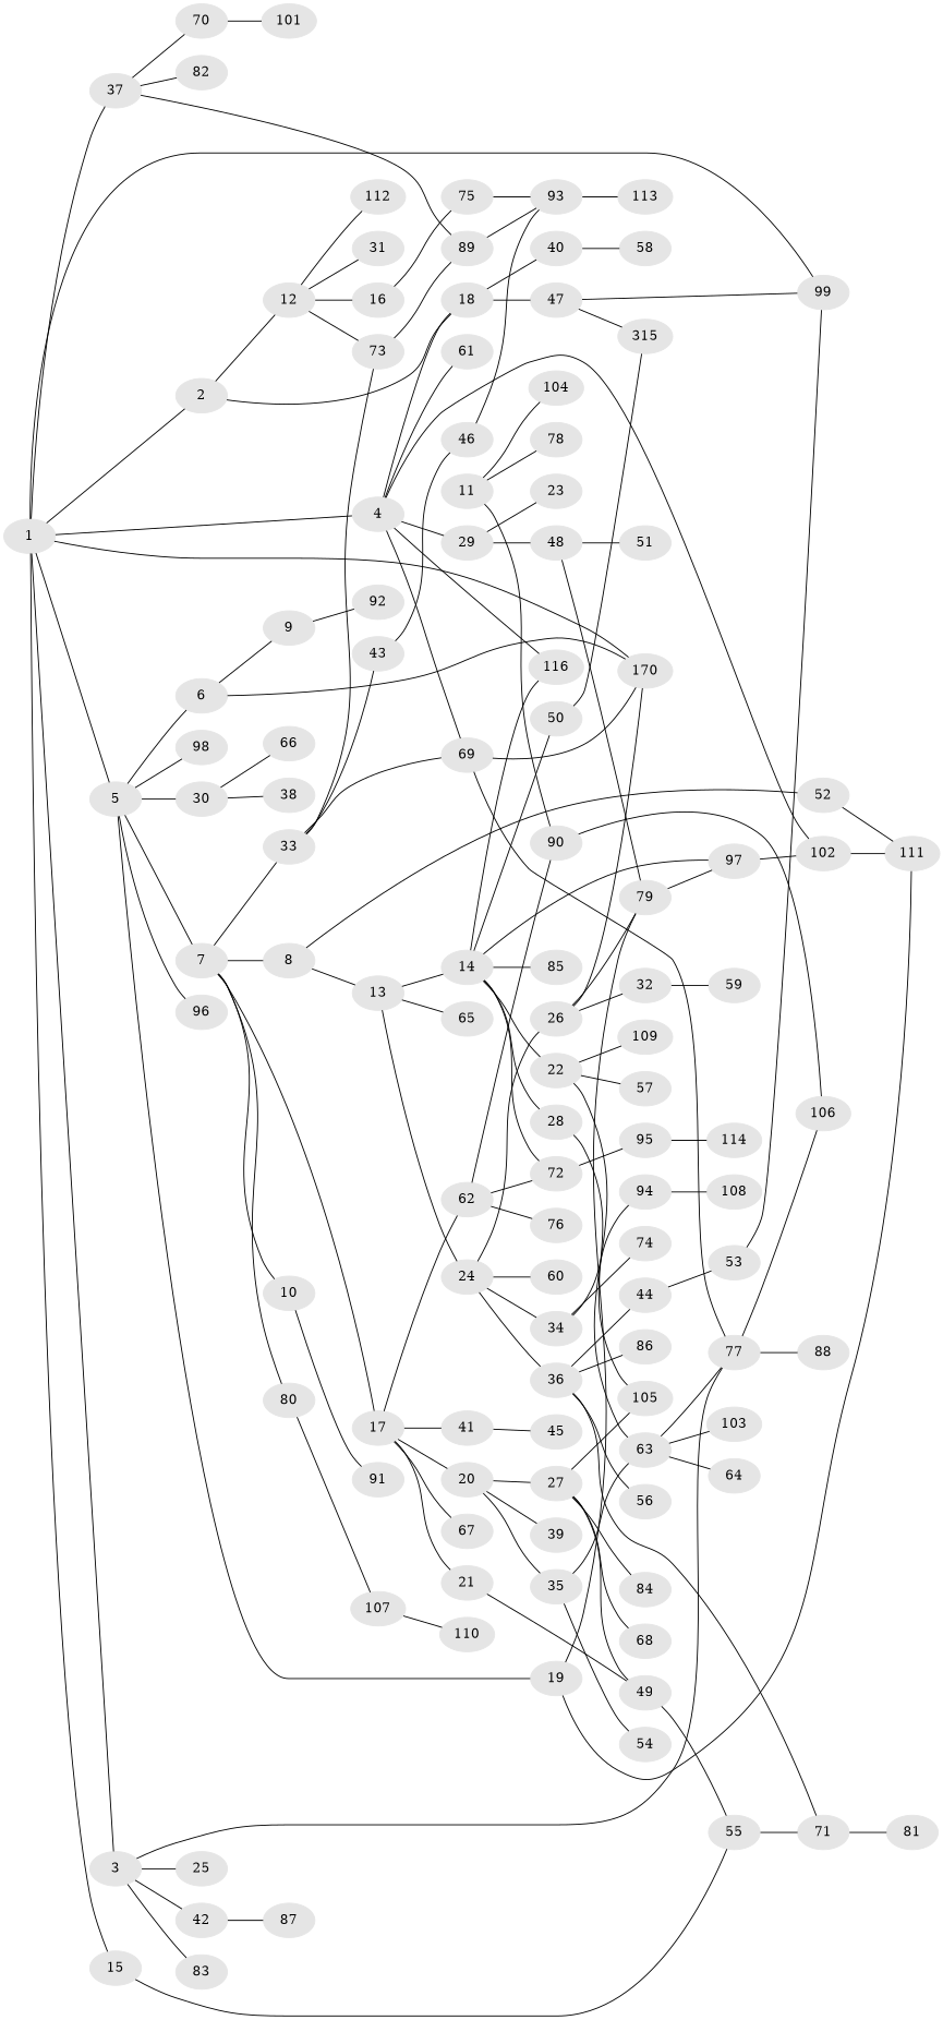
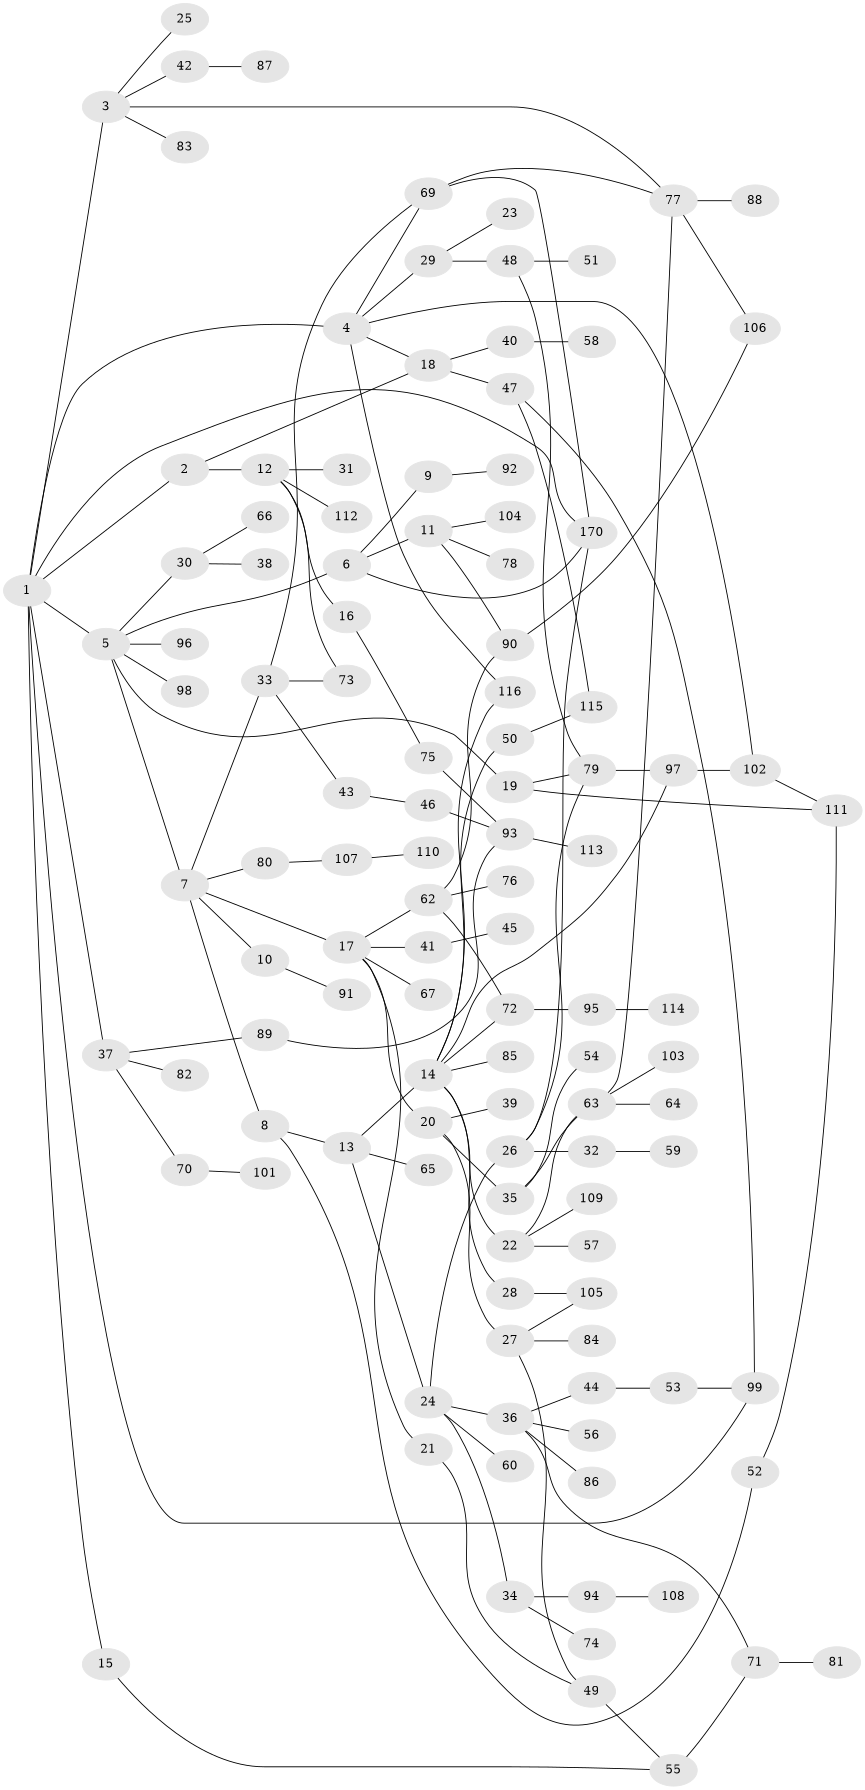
  graph {
    rankdir=LR
    node [color=gray90 style=filled]
    1
    2
    3
    4
    5
    15
    37
    99
    n9 [label=170]
    12
    18
    25
    42
    77
    83
    29
-   61
    69
    102
    116
    6
    7
    19
    30
    96
    98
    55
    70
    82
    89
    16
    31
    73
    112
    40
    47
    87
    88
    106
    23
    48
    111
    9
    11
    8
    10
    17
    33
    80
    79
    38
    66
    92
    78
    90
    104
    13
    52
    91
    20
    21
    41
    62
    67
    43
    107
    14
    24
    65
    75
    22
    28
    50
    72
    85
    97
    26
    34
    36
    60
    57
    63
    109
    105
-   115 [label=315]
+   115
    95
    71
    93
    27
    35
    39
    49
    45
    76
    58
-   68
    84
    54
    64
    103
    32
    74
    94
    44
    56
    86
    59
    51
    46
    108
    53
    81
    101
    113
    114
    110
    1 -- 2
    1 -- 3
    1 -- 4
    1 -- 5
    1 -- 15
    1 -- 37
    1 -- 99
    1 -- n9
    2 -- 12
    2 -- 18
    3 -- 25
    3 -- 42
    3 -- 77
    3 -- 83
    4 -- 18
    4 -- 29
-   4 -- 61
    4 -- 69
    4 -- 102
    4 -- 116
    5 -- 6
    5 -- 7
    5 -- 19
    5 -- 30
    5 -- 96
    5 -- 98
    15 -- 55
    37 -- 70
    37 -- 82
    37 -- 89
    12 -- 16
    12 -- 31
    12 -- 73
    12 -- 112
    18 -- 40
    18 -- 47
    42 -- 87
    77 -- 88
    77 -- 106
    29 -- 23
    29 -- 48
    69 -- n9
    69 -- 77
    102 -- 111
    6 -- n9
    6 -- 9
+   6 -- 11
    7 -- 8
    7 -- 10
    7 -- 17
    7 -- 33
    7 -- 80
    19 -- 111
    19 -- 79
    30 -- 38
    30 -- 66
    55 -- 71
    70 -- 101
    89 -- 93
    16 -- 75
-   73 -- 89
    40 -- 58
    47 -- 99
    47 -- 115
    48 -- 79
    48 -- 51
    9 -- 92
    11 -- 78
    11 -- 90
    11 -- 104
    8 -- 13
    8 -- 52
    10 -- 91
    17 -- 20
    17 -- 21
    17 -- 41
    17 -- 62
    17 -- 67
    33 -- 69
    33 -- 73
    33 -- 43
    80 -- 107
    79 -- 97
    90 -- 106
    13 -- 14
    13 -- 24
    13 -- 65
    52 -- 111
    20 -- 27
    20 -- 35
    20 -- 39
    21 -- 49
    41 -- 45
    62 -- 90
    62 -- 72
    62 -- 76
    43 -- 46
    107 -- 110
    14 -- 116
    14 -- 22
    14 -- 28
    14 -- 50
    14 -- 72
    14 -- 85
    14 -- 97
    24 -- 26
    24 -- 34
    24 -- 36
    24 -- 60
    75 -- 93
    22 -- 57
    22 -- 63
    22 -- 109
    28 -- 105
    50 -- 115
    72 -- 95
    97 -- 102
    26 -- n9
    26 -- 79
    26 -- 32
    34 -- 74
    34 -- 94
    36 -- 71
    36 -- 44
    36 -- 56
    36 -- 86
    63 -- 77
    63 -- 64
    63 -- 103
    95 -- 114
    71 -- 81
    93 -- 113
    27 -- 105
    27 -- 49
-   27 -- 68
    27 -- 84
    35 -- 63
    35 -- 54
    49 -- 55
    32 -- 59
    94 -- 108
    44 -- 53
    46 -- 93
    53 -- 99
  }
